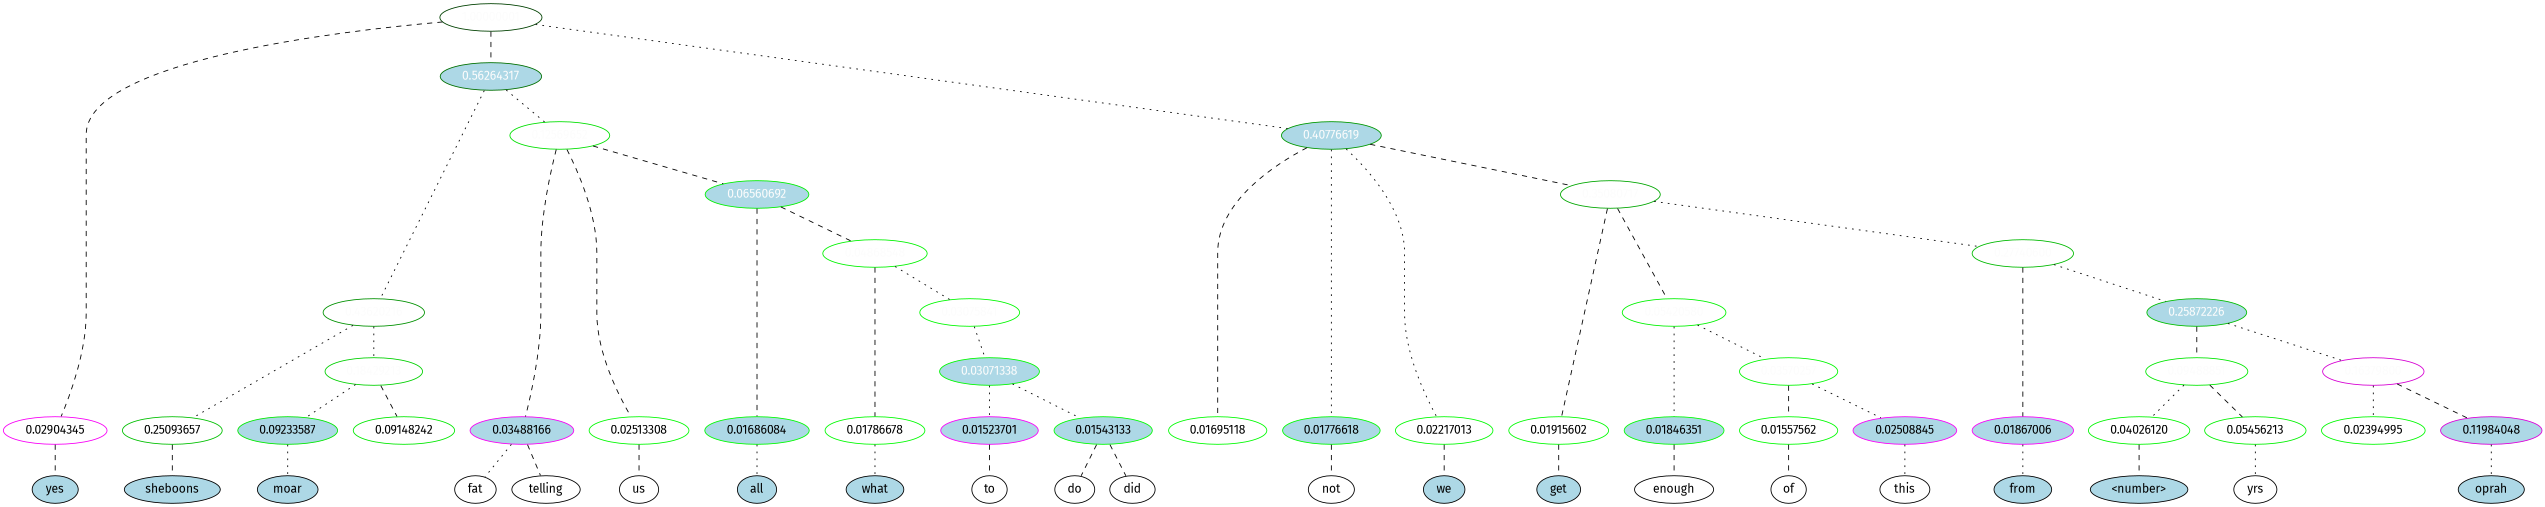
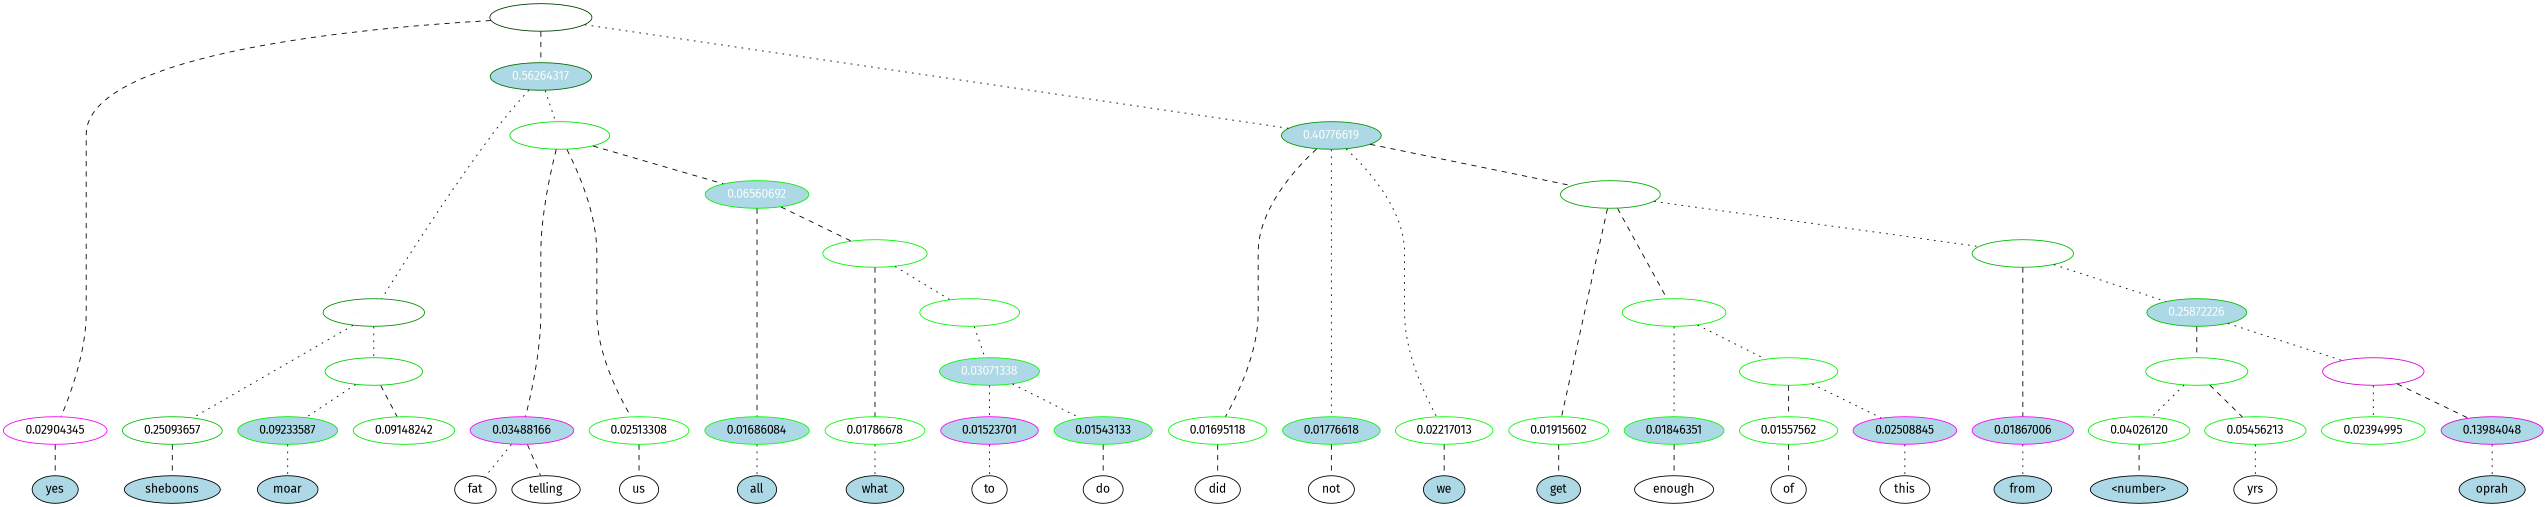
  graph {
    fontname="Fira Sans"
    node [color=black fillcolor=white fontname="Fira Sans" format=png nodesep=0.001 ordering=out overlap_scaling=0.01 ranksep=0.001 style=filled fontcolor=black]
    edge [fontname="Fira Sans" style=dashed]
    n1 [fillcolor=lightblue height=0.15 label=yes style="filled,solid" width=0.15 fontcolor=""]
    n2 [fillcolor=lightblue height=0.15 label=moar style="filled,solid" width=0.15 fontcolor=""]
    n3 [height=0.15 label=fat style="filled,solid" width=0.15 fontcolor=""]
    n4 [fillcolor=lightblue height=0.15 label=sheboons style="filled,solid" width=0.15 fontcolor=""]
    n5 [height=0.15 label=telling style="filled,solid" width=0.15 fontcolor=""]
    n6 [height=0.15 label=us style="filled,solid" width=0.15 fontcolor=""]
    n7 [fillcolor=lightblue height=0.15 label=all style="filled,solid" width=0.15 fontcolor=""]
    n8 [fillcolor=lightblue height=0.15 label=what style="filled,solid" width=0.15 fontcolor=""]
    n9 [height=0.15 label=to style="filled,solid" width=0.15 fontcolor=""]
    n10 [height=0.15 label=do style="filled,solid" width=0.15 fontcolor=""]
    n11 [height=0.15 label=did style="filled,solid" width=0.15 fontcolor=""]
    n12 [height=0.15 label=not style="filled,solid" width=0.15 fontcolor=""]
    n13 [fillcolor=lightblue height=0.15 label=we style="filled,solid" width=0.15 fontcolor=""]
    n14 [fillcolor=lightblue height=0.15 label=get style="filled,solid" width=0.15 fontcolor=""]
    n15 [height=0.15 label=enough style="filled,solid" width=0.15 fontcolor=""]
    n16 [height=0.15 label=of style="filled,solid" width=0.15 fontcolor=""]
    n17 [height=0.15 label=this style="filled,solid" width=0.15 fontcolor=""]
    n18 [fillcolor=lightblue height=0.15 label=from style="filled,solid" width=0.15 fontcolor=""]
    n19 [fillcolor=lightblue height=0.15 label="\<number\>" style="filled,solid" width=0.15 fontcolor=""]
    n20 [height=0.15 label=yrs style="filled,solid" width=0.15 fontcolor=""]
    n21 [fillcolor=lightblue height=0.15 label=oprah style="filled,solid" width=0.15 fontcolor=""]
    n22 [color="0.835 1.000 0.971" height=0.15 label=0.02904345 width=0.15]
    n23 [color="0.334 1.000 0.908" fillcolor=lightblue height=0.15 label=0.09233587 width=0.15]
    n24 [color="0.334 1.000 0.909" height=0.15 label=0.09148242 width=0.15]
    n25 [color="0.334 1.000 0.749" height=0.15 label=0.25093657 width=0.15]
    n26 [color="0.835 1.000 0.965" fillcolor=lightblue height=0.15 label=0.03488166 width=0.15]
    n27 [color="0.334 1.000 0.975" height=0.15 label=0.02513308 width=0.15]
    n28 [color="0.334 1.000 0.983" fillcolor=lightblue height=0.15 label=0.01686084 width=0.15]
    n29 [color="0.334 1.000 0.982" height=0.15 label=0.01786678 width=0.15]
    n30 [color="0.835 1.000 0.985" fillcolor=lightblue height=0.15 label=0.01523701 width=0.15]
    n31 [color="0.334 1.000 0.985" fillcolor=lightblue height=0.15 label=0.01543133 width=0.15]
    n32 [color="0.334 1.000 0.983" height=0.15 label=0.01695118 width=0.15]
    n33 [color="0.334 1.000 0.982" fillcolor=lightblue height=0.15 label=0.01776618 width=0.15]
    n34 [color="0.334 1.000 0.978" height=0.15 label=0.02217013 width=0.15]
    n35 [color="0.334 1.000 0.981" height=0.15 label=0.01915602 width=0.15]
    n36 [color="0.334 1.000 0.982" fillcolor=lightblue height=0.15 label=0.01846351 width=0.15]
    n37 [color="0.334 1.000 0.984" height=0.15 label=0.01557562 width=0.15]
    n38 [color="0.835 1.000 0.980" fillcolor=lightblue height=0.15 label=0.02508845 width=0.15]
    n39 [color="0.835 1.000 0.981" fillcolor=lightblue height=0.15 label=0.01867006 width=0.15]
    n40 [color="0.334 1.000 0.960" height=0.15 label=0.04026120 width=0.15]
    n41 [color="0.334 1.000 0.945" height=0.15 label=0.05456213 width=0.15]
    n42 [color="0.334 1.000 0.976" height=0.15 label=0.02394995 width=0.15]
-   n43 [color="0.835 1.000 0.860" fillcolor=lightblue height=0.15 label=0.11984048 width=0.15]
+   n43 [color="0.835 1.000 0.860" fillcolor=lightblue height=0.15 label=0.13984048 width=0.15]
    n44 [color="0.334 1.000 0.250" fontcolor=grey99 height=0.15 label=1.00000001 width=0.15]
    n45 [color="0.334 1.000 0.437" fillcolor=lightblue fontcolor=grey99 height=0.15 label=0.56264317 width=0.15]
    n46 [color="0.334 1.000 0.592" fillcolor=lightblue fontcolor=grey99 height=0.15 label=0.40776619 width=0.15]
    n47 [color="0.334 1.000 0.564" fontcolor=grey99 height=0.15 label=0.43620216 width=0.15]
    n48 [color="0.334 1.000 0.874" fontcolor=grey99 height=0.15 label=0.12569652 width=0.15]
    n49 [color="0.334 1.000 0.649" fontcolor=grey99 height=0.15 label=0.35080717 width=0.15]
    n50 [color="0.334 1.000 0.816" fontcolor=grey99 height=0.15 label=0.18429213 width=0.15]
    n51 [color="0.334 1.000 0.934" fillcolor=lightblue fontcolor=grey99 height=0.15 label=0.06560692 width=0.15]
    n52 [color="0.334 1.000 0.946" fontcolor=grey99 height=0.15 label=0.05420580 width=0.15]
    n53 [color="0.334 1.000 0.723" fontcolor=grey99 height=0.15 label=0.27740600 width=0.15]
    n54 [color="0.334 1.000 0.951" fontcolor=grey99 height=0.15 label=0.04868548 width=0.15]
    n55 [color="0.334 1.000 0.964" fontcolor=grey99 height=0.15 label=0.03570257 width=0.15]
    n56 [color="0.334 1.000 0.741" fillcolor=lightblue fontcolor=grey99 height=0.15 label=0.25872226 width=0.15]
    n57 [color="0.334 1.000 0.969" fontcolor=grey99 height=0.15 label=0.03075841 width=0.15]
    n58 [color="0.334 1.000 0.905" fontcolor=grey99 height=0.15 label=0.09488851 width=0.15]
    n59 [color="0.835 1.000 0.836" fontcolor=grey99 height=0.15 label=0.16379800 width=0.15]
    n60 [color="0.334 1.000 0.969" fillcolor=lightblue fontcolor=grey99 height=0.15 label=0.03071338 width=0.15]
    subgraph sub_1 {
      rank=same
      n1
      n2
      n3
      n4
      n5
      n6
      n7
      n8
      n9
      n10
      n11
      n12
      n13
      n14
      n15
      n16
      n17
      n18
      n19
      n20
      n21
    }
    subgraph sub_2 {
      rank=same
      n22
      n23
      n24
      n25
      n26
      n27
      n28
      n29
      n30
      n31
      n32
      n33
      n34
      n35
      n36
      n37
      n38
      n39
      n40
      n41
      n42
      n43
    }
    n22 -- n1
    n23 -- n2 [style=dotted]
    n25 -- n4
    n26 -- n3 [style=dotted]
    n26 -- n5
    n27 -- n6
    n28 -- n7 [style=dotted]
    n29 -- n8 [style=dotted]
-   n30 -- n9
+   n30 -- n9 [style=dotted]
    n31 -- n10
-   n31 -- n11
+   n32 -- n11
    n33 -- n12
    n34 -- n13
    n35 -- n14
    n36 -- n15
    n37 -- n16
    n38 -- n17 [style=dotted]
    n39 -- n18 [style=dotted]
    n40 -- n19
    n41 -- n20 [style=dotted]
    n43 -- n21 [style=dotted]
    n44 -- n22
    n44 -- n45
    n44 -- n46 [style=dotted]
    n45 -- n47 [style=dotted]
    n45 -- n48 [style=dotted]
    n46 -- n32
    n46 -- n33 [style=dotted]
    n46 -- n34 [style=dotted]
    n46 -- n49
    n47 -- n25 [style=dotted]
    n47 -- n50 [style=dotted]
    n48 -- n26
    n48 -- n27
    n48 -- n51
    n49 -- n35
    n49 -- n52
    n49 -- n53 [style=dotted]
    n50 -- n23 [style=dotted]
    n50 -- n24
    n51 -- n28
    n51 -- n54
    n52 -- n36 [style=dotted]
    n52 -- n55 [style=dotted]
    n53 -- n39
    n53 -- n56 [style=dotted]
    n54 -- n29
    n54 -- n57 [style=dotted]
    n55 -- n37
    n55 -- n38 [style=dotted]
    n56 -- n58
    n56 -- n59 [style=dotted]
    n57 -- n60 [style=dotted]
    n58 -- n40 [style=dotted]
    n58 -- n41
    n59 -- n42 [style=dotted]
    n59 -- n43
    n60 -- n30 [style=dotted]
    n60 -- n31 [style=dotted]
  }
